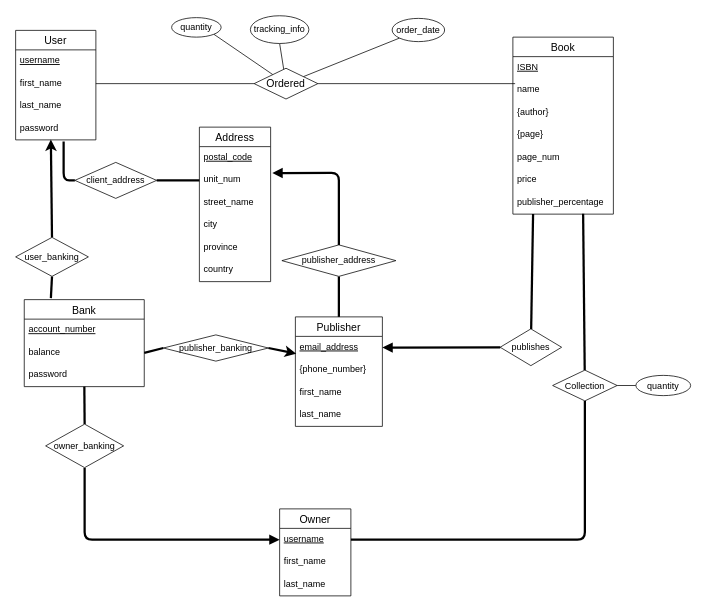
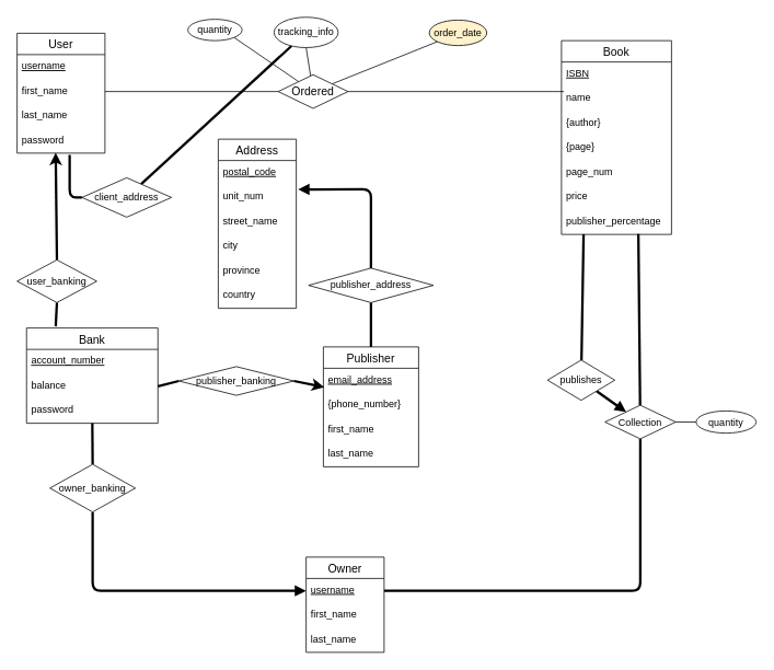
  <mxCell id="0" />
  <mxCell id="1" parent="0" />
  <mxCell id="2" value="User" style="swimlane;fontStyle=0;childLayout=stackLayout;horizontal=1;startSize=26;horizontalStack=0;resizeParent=1;resizeParentMax=0;resizeLast=0;collapsible=1;marginBottom=0;align=center;fontSize=14;fontColor=default;" parent="1" vertex="1"><mxGeometry x="20" y="40" width="107" height="146" as="geometry" /></mxCell>
  <mxCell id="3" value="username" style="text;strokeColor=none;fillColor=none;spacingLeft=4;spacingRight=4;overflow=hidden;rotatable=0;points=[[0,0.5],[1,0.5]];portConstraint=eastwest;fontSize=12;fontColor=default;fontStyle=4" parent="2" vertex="1"><mxGeometry y="26" width="107" height="30" as="geometry" /></mxCell>
  <mxCell id="4" value="first_name        " style="text;strokeColor=none;fillColor=none;spacingLeft=4;spacingRight=4;overflow=hidden;rotatable=0;points=[[0,0.5],[1,0.5]];portConstraint=eastwest;fontSize=12;fontColor=default;" parent="2" vertex="1"><mxGeometry y="56" width="107" height="30" as="geometry" /></mxCell>
  <mxCell id="5" value="last_name" style="text;strokeColor=none;fillColor=none;spacingLeft=4;spacingRight=4;overflow=hidden;rotatable=0;points=[[0,0.5],[1,0.5]];portConstraint=eastwest;fontSize=12;fontColor=default;" parent="2" vertex="1"><mxGeometry y="86" width="107" height="30" as="geometry" /></mxCell>
  <mxCell id="6" value="password" style="text;strokeColor=none;fillColor=none;spacingLeft=4;spacingRight=4;overflow=hidden;rotatable=0;points=[[0,0.5],[1,0.5]];portConstraint=eastwest;fontSize=12;fontColor=default;" parent="2" vertex="1"><mxGeometry y="116" width="107" height="30" as="geometry" /></mxCell>
  <mxCell id="7" value="Book" style="swimlane;fontStyle=0;childLayout=stackLayout;horizontal=1;startSize=26;horizontalStack=0;resizeParent=1;resizeParentMax=0;resizeLast=0;collapsible=1;marginBottom=0;align=center;fontSize=14;fontColor=default;rounded=0;" parent="1" vertex="1"><mxGeometry x="683" y="49" width="134" height="236" as="geometry" /></mxCell>
  <mxCell id="8" value="ISBN" style="text;strokeColor=none;fillColor=none;spacingLeft=4;spacingRight=4;overflow=hidden;rotatable=0;points=[[0,0.5],[1,0.5]];portConstraint=eastwest;fontSize=12;fontColor=default;fontStyle=4" parent="7" vertex="1"><mxGeometry y="26" width="134" height="30" as="geometry" /></mxCell>
  <mxCell id="9" value="name" style="text;strokeColor=none;fillColor=none;spacingLeft=4;spacingRight=4;overflow=hidden;rotatable=0;points=[[0,0.5],[1,0.5]];portConstraint=eastwest;fontSize=12;fontColor=default;" parent="7" vertex="1"><mxGeometry y="56" width="134" height="30" as="geometry" /></mxCell>
  <mxCell id="10" value="{author}" style="text;strokeColor=none;fillColor=none;spacingLeft=4;spacingRight=4;overflow=hidden;rotatable=0;points=[[0,0.5],[1,0.5]];portConstraint=eastwest;fontSize=12;fontColor=default;" parent="7" vertex="1"><mxGeometry y="86" width="134" height="30" as="geometry" /></mxCell>
  <mxCell id="11" value="{page}" style="text;strokeColor=none;fillColor=none;spacingLeft=4;spacingRight=4;overflow=hidden;rotatable=0;points=[[0,0.5],[1,0.5]];portConstraint=eastwest;fontSize=12;fontColor=default;" parent="7" vertex="1"><mxGeometry y="116" width="134" height="30" as="geometry" /></mxCell>
  <mxCell id="12" value="page_num" style="text;strokeColor=none;fillColor=none;spacingLeft=4;spacingRight=4;overflow=hidden;rotatable=0;points=[[0,0.5],[1,0.5]];portConstraint=eastwest;fontSize=12;fontColor=default;" parent="7" vertex="1"><mxGeometry y="146" width="134" height="30" as="geometry" /></mxCell>
  <mxCell id="13" value="price" style="text;strokeColor=none;fillColor=none;spacingLeft=4;spacingRight=4;overflow=hidden;rotatable=0;points=[[0,0.5],[1,0.5]];portConstraint=eastwest;fontSize=12;fontColor=default;" parent="7" vertex="1"><mxGeometry y="176" width="134" height="30" as="geometry" /></mxCell>
  <mxCell id="14" value="publisher_percentage" style="text;strokeColor=none;fillColor=none;spacingLeft=4;spacingRight=4;overflow=hidden;rotatable=0;points=[[0,0.5],[1,0.5]];portConstraint=eastwest;fontSize=12;fontColor=default;" parent="7" vertex="1"><mxGeometry y="206" width="134" height="30" as="geometry" /></mxCell>
  <mxCell id="15" style="edgeStyle=none;html=1;entryX=1;entryY=0.5;entryDx=0;entryDy=0;endArrow=none;endFill=0;strokeWidth=3;" parent="1" source="17" target="52" edge="1"><mxGeometry relative="1" as="geometry"><Array as="points"><mxPoint x="779" y="719" /></Array></mxGeometry></mxCell>
  <mxCell id="16" style="edgeStyle=none;html=1;endArrow=none;endFill=0;strokeWidth=3;startArrow=none;startFill=0;entryX=0.699;entryY=0.987;entryDx=0;entryDy=0;entryPerimeter=0;" parent="1" source="17" target="14" edge="1"><mxGeometry relative="1" as="geometry" /></mxCell>
  <mxCell id="17" value="Collection" style="shape=rhombus;perimeter=rhombusPerimeter;whiteSpace=wrap;html=1;align=center;fontColor=default;" parent="1" vertex="1"><mxGeometry x="736" y="493" width="86" height="41" as="geometry" /></mxCell>
  <mxCell id="18" style="edgeStyle=none;html=1;entryX=1;entryY=0.5;entryDx=0;entryDy=0;endArrow=none;endFill=0;exitX=0;exitY=0.5;exitDx=0;exitDy=0;" parent="1" source="19" target="17" edge="1"><mxGeometry relative="1" as="geometry" /></mxCell>
  <mxCell id="19" value="&lt;span style=&quot;text-align: left&quot;&gt;quantity&lt;/span&gt;" style="ellipse;whiteSpace=wrap;html=1;align=center;fontColor=default;" parent="1" vertex="1"><mxGeometry x="847" y="500" width="73" height="27" as="geometry" /></mxCell>
  <mxCell id="20" value="Bank" style="swimlane;fontStyle=0;childLayout=stackLayout;horizontal=1;startSize=26;horizontalStack=0;resizeParent=1;resizeParentMax=0;resizeLast=0;collapsible=1;marginBottom=0;align=center;fontSize=14;fontColor=default;" parent="1" vertex="1"><mxGeometry x="31.5" y="399" width="160" height="116" as="geometry" /></mxCell>
  <mxCell id="21" value="account_number" style="text;strokeColor=none;fillColor=none;spacingLeft=4;spacingRight=4;overflow=hidden;rotatable=0;points=[[0,0.5],[1,0.5]];portConstraint=eastwest;fontSize=12;fontColor=default;fontStyle=4" parent="20" vertex="1"><mxGeometry y="26" width="160" height="30" as="geometry" /></mxCell>
  <mxCell id="22" value="balance" style="text;strokeColor=none;fillColor=none;spacingLeft=4;spacingRight=4;overflow=hidden;rotatable=0;points=[[0,0.5],[1,0.5]];portConstraint=eastwest;fontSize=12;fontColor=default;" parent="20" vertex="1"><mxGeometry y="56" width="160" height="30" as="geometry" /></mxCell>
  <mxCell id="23" value="password" style="text;strokeColor=none;fillColor=none;spacingLeft=4;spacingRight=4;overflow=hidden;rotatable=0;points=[[0,0.5],[1,0.5]];portConstraint=eastwest;fontSize=12;fontColor=default;" parent="20" vertex="1"><mxGeometry y="86" width="160" height="30" as="geometry" /></mxCell>
  <mxCell id="24" value="" style="html=1;fontColor=default;endArrow=none;endFill=0;exitX=0.5;exitY=1;exitDx=0;exitDy=0;strokeWidth=3;" parent="1" source="26" edge="1"><mxGeometry relative="1" as="geometry"><mxPoint x="67" y="397" as="targetPoint" /></mxGeometry></mxCell>
  <mxCell id="25" style="edgeStyle=none;html=1;exitX=0.5;exitY=0;exitDx=0;exitDy=0;entryX=0.439;entryY=0.98;entryDx=0;entryDy=0;entryPerimeter=0;endArrow=classic;endFill=1;strokeWidth=3;" parent="1" source="26" target="6" edge="1"><mxGeometry relative="1" as="geometry"><mxPoint x="362.8" y="303" as="targetPoint" /></mxGeometry></mxCell>
  <mxCell id="26" value="user_banking" style="shape=rhombus;perimeter=rhombusPerimeter;whiteSpace=wrap;html=1;align=center;fontColor=default;" parent="1" vertex="1"><mxGeometry x="20" y="316" width="97" height="52" as="geometry" /></mxCell>
  <mxCell id="27" value="Address" style="swimlane;fontStyle=0;childLayout=stackLayout;horizontal=1;startSize=26;horizontalStack=0;resizeParent=1;resizeParentMax=0;resizeLast=0;collapsible=1;marginBottom=0;align=center;fontSize=14;" parent="1" vertex="1"><mxGeometry x="265" y="169" width="95" height="206" as="geometry" /></mxCell>
  <mxCell id="28" value="postal_code" style="text;strokeColor=none;fillColor=none;spacingLeft=4;spacingRight=4;overflow=hidden;rotatable=0;points=[[0,0.5],[1,0.5]];portConstraint=eastwest;fontSize=12;fontStyle=4" parent="27" vertex="1"><mxGeometry y="26" width="95" height="30" as="geometry" /></mxCell>
  <mxCell id="29" value="unit_num" style="text;strokeColor=none;fillColor=none;spacingLeft=4;spacingRight=4;overflow=hidden;rotatable=0;points=[[0,0.5],[1,0.5]];portConstraint=eastwest;fontSize=12;" parent="27" vertex="1"><mxGeometry y="56" width="95" height="30" as="geometry" /></mxCell>
  <mxCell id="30" value="street_name" style="text;strokeColor=none;fillColor=none;spacingLeft=4;spacingRight=4;overflow=hidden;rotatable=0;points=[[0,0.5],[1,0.5]];portConstraint=eastwest;fontSize=12;" parent="27" vertex="1"><mxGeometry y="86" width="95" height="30" as="geometry" /></mxCell>
  <mxCell id="31" value="city" style="text;strokeColor=none;fillColor=none;spacingLeft=4;spacingRight=4;overflow=hidden;rotatable=0;points=[[0,0.5],[1,0.5]];portConstraint=eastwest;fontSize=12;" parent="27" vertex="1"><mxGeometry y="116" width="95" height="30" as="geometry" /></mxCell>
  <mxCell id="32" value="province" style="text;strokeColor=none;fillColor=none;spacingLeft=4;spacingRight=4;overflow=hidden;rotatable=0;points=[[0,0.5],[1,0.5]];portConstraint=eastwest;fontSize=12;" parent="27" vertex="1"><mxGeometry y="146" width="95" height="30" as="geometry" /></mxCell>
  <mxCell id="33" value="country" style="text;strokeColor=none;fillColor=none;spacingLeft=4;spacingRight=4;overflow=hidden;rotatable=0;points=[[0,0.5],[1,0.5]];portConstraint=eastwest;fontSize=12;" parent="27" vertex="1"><mxGeometry y="176" width="95" height="30" as="geometry" /></mxCell>
- <mxCell id="34" style="edgeStyle=none;html=1;endArrow=none;endFill=0;strokeWidth=3;entryX=0;entryY=0.5;entryDx=0;entryDy=0;" parent="1" source="36" target="29" edge="1"><mxGeometry relative="1" as="geometry"><mxPoint x="261" y="407" as="targetPoint" /></mxGeometry></mxCell>
+ <mxCell id="34" style="edgeStyle=none;html=1;endArrow=none;endFill=0;strokeWidth=3;" parent="1" source="36" target="44" edge="1"><mxGeometry relative="1" as="geometry"><mxPoint x="261" y="407" as="targetPoint" /></mxGeometry></mxCell>
  <mxCell id="35" style="edgeStyle=none;html=1;endArrow=none;endFill=0;strokeWidth=3;exitX=0;exitY=0.5;exitDx=0;exitDy=0;" parent="1" source="36" edge="1"><mxGeometry relative="1" as="geometry"><mxPoint x="84" y="188" as="targetPoint" /><Array as="points"><mxPoint x="84" y="240" /></Array></mxGeometry></mxCell>
  <mxCell id="36" value="client_address" style="shape=rhombus;perimeter=rhombusPerimeter;whiteSpace=wrap;html=1;align=center;fontColor=default;" parent="1" vertex="1"><mxGeometry x="99" y="216" width="109" height="48" as="geometry" /></mxCell>
  <mxCell id="37" style="edgeStyle=none;html=1;entryX=0;entryY=1;entryDx=0;entryDy=0;endArrow=none;endFill=0;" parent="1" source="42" target="43" edge="1"><mxGeometry relative="1" as="geometry" /></mxCell>
  <mxCell id="38" style="edgeStyle=none;html=1;entryX=0.5;entryY=1;entryDx=0;entryDy=0;endArrow=none;endFill=0;" parent="1" source="42" target="44" edge="1"><mxGeometry relative="1" as="geometry" /></mxCell>
  <mxCell id="39" style="edgeStyle=none;html=1;entryX=1;entryY=1;entryDx=0;entryDy=0;endArrow=none;endFill=0;" parent="1" source="42" target="45" edge="1"><mxGeometry relative="1" as="geometry" /></mxCell>
  <mxCell id="40" style="edgeStyle=none;html=1;entryX=1;entryY=0.5;entryDx=0;entryDy=0;endArrow=none;endFill=0;" parent="1" source="42" target="4" edge="1"><mxGeometry relative="1" as="geometry" /></mxCell>
  <mxCell id="41" style="edgeStyle=none;html=1;endArrow=none;endFill=0;" parent="1" source="42" edge="1"><mxGeometry relative="1" as="geometry"><mxPoint x="686" y="111" as="targetPoint" /></mxGeometry></mxCell>
  <mxCell id="42" value="&lt;span style=&quot;font-size: 14px&quot;&gt;Ordered&lt;/span&gt;" style="shape=rhombus;perimeter=rhombusPerimeter;whiteSpace=wrap;html=1;align=center;fontColor=default;" parent="1" vertex="1"><mxGeometry x="338" y="90.5" width="85" height="41" as="geometry" /></mxCell>
- <mxCell id="43" value="&lt;span style=&quot;text-align: left&quot;&gt;order_date&lt;/span&gt;" style="ellipse;whiteSpace=wrap;html=1;align=center;fontColor=default;" parent="1" vertex="1"><mxGeometry x="522" y="24" width="70" height="31" as="geometry" /></mxCell>
+ <mxCell id="43" value="&lt;span style=&quot;text-align: left&quot;&gt;order_date&lt;/span&gt;" style="ellipse;whiteSpace=wrap;html=1;align=center;fontColor=default;fillColor=#fff2cc;" parent="1" vertex="1"><mxGeometry x="522" y="24" width="70" height="31" as="geometry" /></mxCell>
  <mxCell id="44" value="&lt;span style=&quot;text-align: left&quot;&gt;tracking_info&lt;/span&gt;" style="ellipse;whiteSpace=wrap;html=1;align=center;fontColor=default;" parent="1" vertex="1"><mxGeometry x="333" y="20.5" width="78" height="37" as="geometry" /></mxCell>
  <mxCell id="45" value="&lt;span style=&quot;text-align: left&quot;&gt;quantity&lt;/span&gt;" style="ellipse;whiteSpace=wrap;html=1;align=center;fontColor=default;" parent="1" vertex="1"><mxGeometry x="228" y="23" width="66" height="26" as="geometry" /></mxCell>
  <mxCell id="46" value="Publisher" style="swimlane;fontStyle=0;childLayout=stackLayout;horizontal=1;startSize=26;horizontalStack=0;resizeParent=1;resizeParentMax=0;resizeLast=0;collapsible=1;marginBottom=0;align=center;fontSize=14;" parent="1" vertex="1"><mxGeometry x="393" y="422" width="116" height="146" as="geometry" /></mxCell>
  <mxCell id="47" value="email_address" style="text;strokeColor=none;fillColor=none;spacingLeft=4;spacingRight=4;overflow=hidden;rotatable=0;points=[[0,0.5],[1,0.5]];portConstraint=eastwest;fontSize=12;fontStyle=4" parent="46" vertex="1"><mxGeometry y="26" width="116" height="30" as="geometry" /></mxCell>
  <mxCell id="48" value="{phone_number}" style="text;strokeColor=none;fillColor=none;spacingLeft=4;spacingRight=4;overflow=hidden;rotatable=0;points=[[0,0.5],[1,0.5]];portConstraint=eastwest;fontSize=12;" parent="46" vertex="1"><mxGeometry y="56" width="116" height="30" as="geometry" /></mxCell>
  <mxCell id="49" value="first_name" style="text;strokeColor=none;fillColor=none;spacingLeft=4;spacingRight=4;overflow=hidden;rotatable=0;points=[[0,0.5],[1,0.5]];portConstraint=eastwest;fontSize=12;" parent="46" vertex="1"><mxGeometry y="86" width="116" height="30" as="geometry" /></mxCell>
  <mxCell id="50" value="last_name" style="text;strokeColor=none;fillColor=none;spacingLeft=4;spacingRight=4;overflow=hidden;rotatable=0;points=[[0,0.5],[1,0.5]];portConstraint=eastwest;fontSize=12;" parent="46" vertex="1"><mxGeometry y="116" width="116" height="30" as="geometry" /></mxCell>
  <mxCell id="51" value="Owner" style="swimlane;fontStyle=0;childLayout=stackLayout;horizontal=1;startSize=26;horizontalStack=0;resizeParent=1;resizeParentMax=0;resizeLast=0;collapsible=1;marginBottom=0;align=center;fontSize=14;" parent="1" vertex="1"><mxGeometry x="372" y="678" width="95" height="116" as="geometry" /></mxCell>
  <mxCell id="52" value="username" style="text;strokeColor=none;fillColor=none;spacingLeft=4;spacingRight=4;overflow=hidden;rotatable=0;points=[[0,0.5],[1,0.5]];portConstraint=eastwest;fontSize=12;fontStyle=4" parent="51" vertex="1"><mxGeometry y="26" width="95" height="30" as="geometry" /></mxCell>
  <mxCell id="53" value="first_name        " style="text;strokeColor=none;fillColor=none;spacingLeft=4;spacingRight=4;overflow=hidden;rotatable=0;points=[[0,0.5],[1,0.5]];portConstraint=eastwest;fontSize=12;" parent="51" vertex="1"><mxGeometry y="56" width="95" height="30" as="geometry" /></mxCell>
  <mxCell id="54" value="last_name" style="text;strokeColor=none;fillColor=none;spacingLeft=4;spacingRight=4;overflow=hidden;rotatable=0;points=[[0,0.5],[1,0.5]];portConstraint=eastwest;fontSize=12;" parent="51" vertex="1"><mxGeometry y="86" width="95" height="30" as="geometry" /></mxCell>
  <mxCell id="55" value="" style="html=1;fontColor=default;endArrow=block;endFill=1;exitX=0.5;exitY=1;exitDx=0;exitDy=0;strokeWidth=3;entryX=0;entryY=0.5;entryDx=0;entryDy=0;" parent="1" source="57" target="52" edge="1"><mxGeometry relative="1" as="geometry"><mxPoint x="277.56" y="661.232" as="targetPoint" /><mxPoint x="60" y="637" as="sourcePoint" /><Array as="points"><mxPoint x="112" y="719" /></Array></mxGeometry></mxCell>
  <mxCell id="56" style="edgeStyle=none;html=1;exitX=0.5;exitY=0;exitDx=0;exitDy=0;endArrow=none;endFill=0;strokeWidth=3;" parent="1" source="57" target="23" edge="1"><mxGeometry relative="1" as="geometry"><mxPoint x="575.8" y="499" as="targetPoint" /></mxGeometry></mxCell>
  <mxCell id="57" value="owner_banking" style="shape=rhombus;perimeter=rhombusPerimeter;whiteSpace=wrap;html=1;align=center;fontColor=default;" parent="1" vertex="1"><mxGeometry x="60" y="565" width="104" height="58" as="geometry" /></mxCell>
  <mxCell id="58" value="" style="html=1;fontColor=default;endArrow=none;endFill=0;exitX=0;exitY=0.5;exitDx=0;exitDy=0;strokeWidth=3;entryX=1;entryY=0.5;entryDx=0;entryDy=0;" parent="1" source="60" target="22" edge="1"><mxGeometry relative="1" as="geometry"><mxPoint x="541.56" y="565.232" as="targetPoint" /></mxGeometry></mxCell>
  <mxCell id="59" style="edgeStyle=none;html=1;exitX=1;exitY=0.5;exitDx=0;exitDy=0;entryX=0.01;entryY=0.767;entryDx=0;entryDy=0;endArrow=classic;endFill=1;strokeWidth=3;entryPerimeter=0;" parent="1" source="60" target="47" edge="1"><mxGeometry relative="1" as="geometry"><mxPoint x="537.8" y="399" as="targetPoint" /></mxGeometry></mxCell>
  <mxCell id="60" value="publisher_banking" style="shape=rhombus;perimeter=rhombusPerimeter;whiteSpace=wrap;html=1;align=center;fontColor=default;" parent="1" vertex="1"><mxGeometry x="217" y="446" width="140" height="35" as="geometry" /></mxCell>
- <mxCell id="61" style="edgeStyle=none;html=1;entryX=1;entryY=0.5;entryDx=0;entryDy=0;endArrow=block;endFill=1;strokeWidth=3;" parent="1" source="63" target="47" edge="1"><mxGeometry relative="1" as="geometry" /></mxCell>
+ <mxCell id="61" style="edgeStyle=none;html=1;endArrow=block;endFill=1;strokeWidth=3;" parent="1" source="63" target="17" edge="1"><mxGeometry relative="1" as="geometry" /></mxCell>
  <mxCell id="62" style="edgeStyle=none;html=1;entryX=0.201;entryY=0.992;entryDx=0;entryDy=0;entryPerimeter=0;endArrow=none;endFill=0;strokeWidth=3;" parent="1" source="63" target="14" edge="1"><mxGeometry relative="1" as="geometry" /></mxCell>
  <mxCell id="63" value="publishes" style="shape=rhombus;perimeter=rhombusPerimeter;whiteSpace=wrap;html=1;align=center;fontColor=default;" parent="1" vertex="1"><mxGeometry x="666" y="438" width="82" height="49" as="geometry" /></mxCell>
  <mxCell id="64" style="edgeStyle=none;html=1;endArrow=none;endFill=0;strokeWidth=3;" parent="1" source="66" target="46" edge="1"><mxGeometry relative="1" as="geometry" /></mxCell>
  <mxCell id="65" style="edgeStyle=none;html=1;entryX=1.024;entryY=0.176;entryDx=0;entryDy=0;entryPerimeter=0;endArrow=block;endFill=1;strokeWidth=3;" parent="1" source="66" target="29" edge="1"><mxGeometry relative="1" as="geometry"><Array as="points"><mxPoint x="451" y="230" /></Array></mxGeometry></mxCell>
  <mxCell id="66" value="publisher_address" style="shape=rhombus;perimeter=rhombusPerimeter;whiteSpace=wrap;html=1;align=center;fontColor=default;" parent="1" vertex="1"><mxGeometry x="375" y="326" width="152" height="42" as="geometry" /></mxCell>
